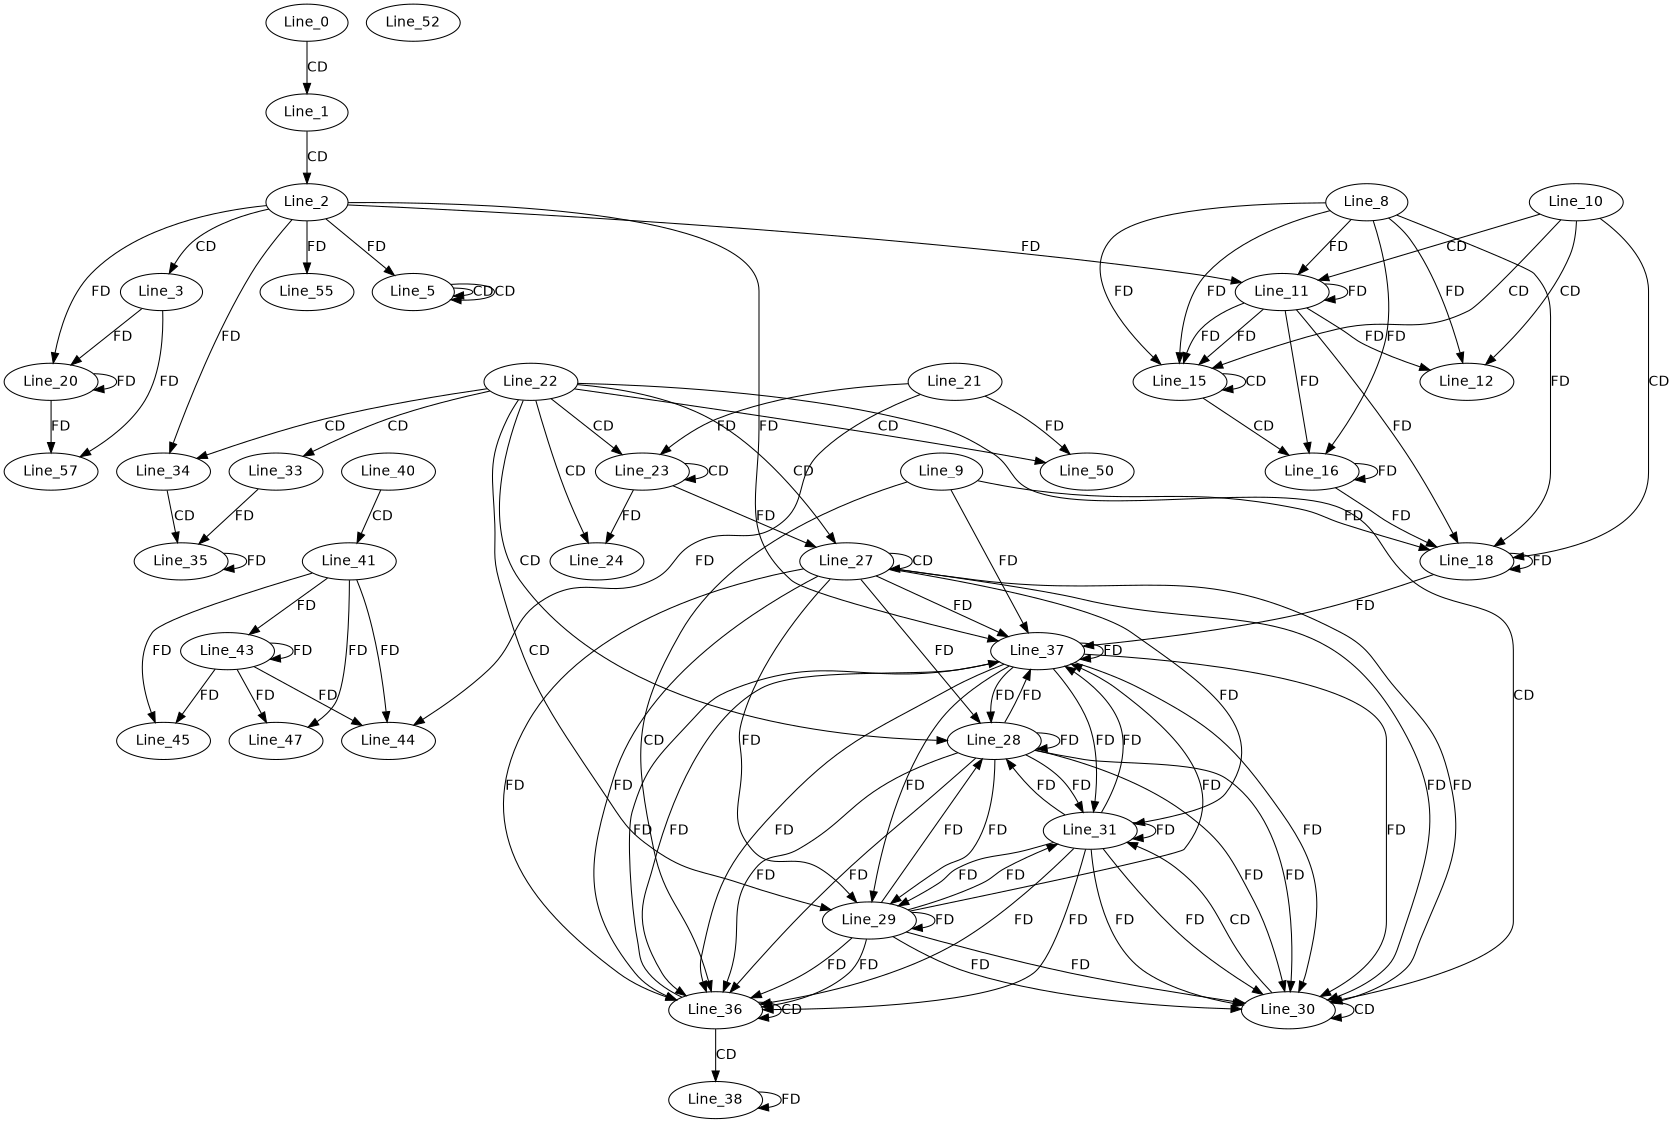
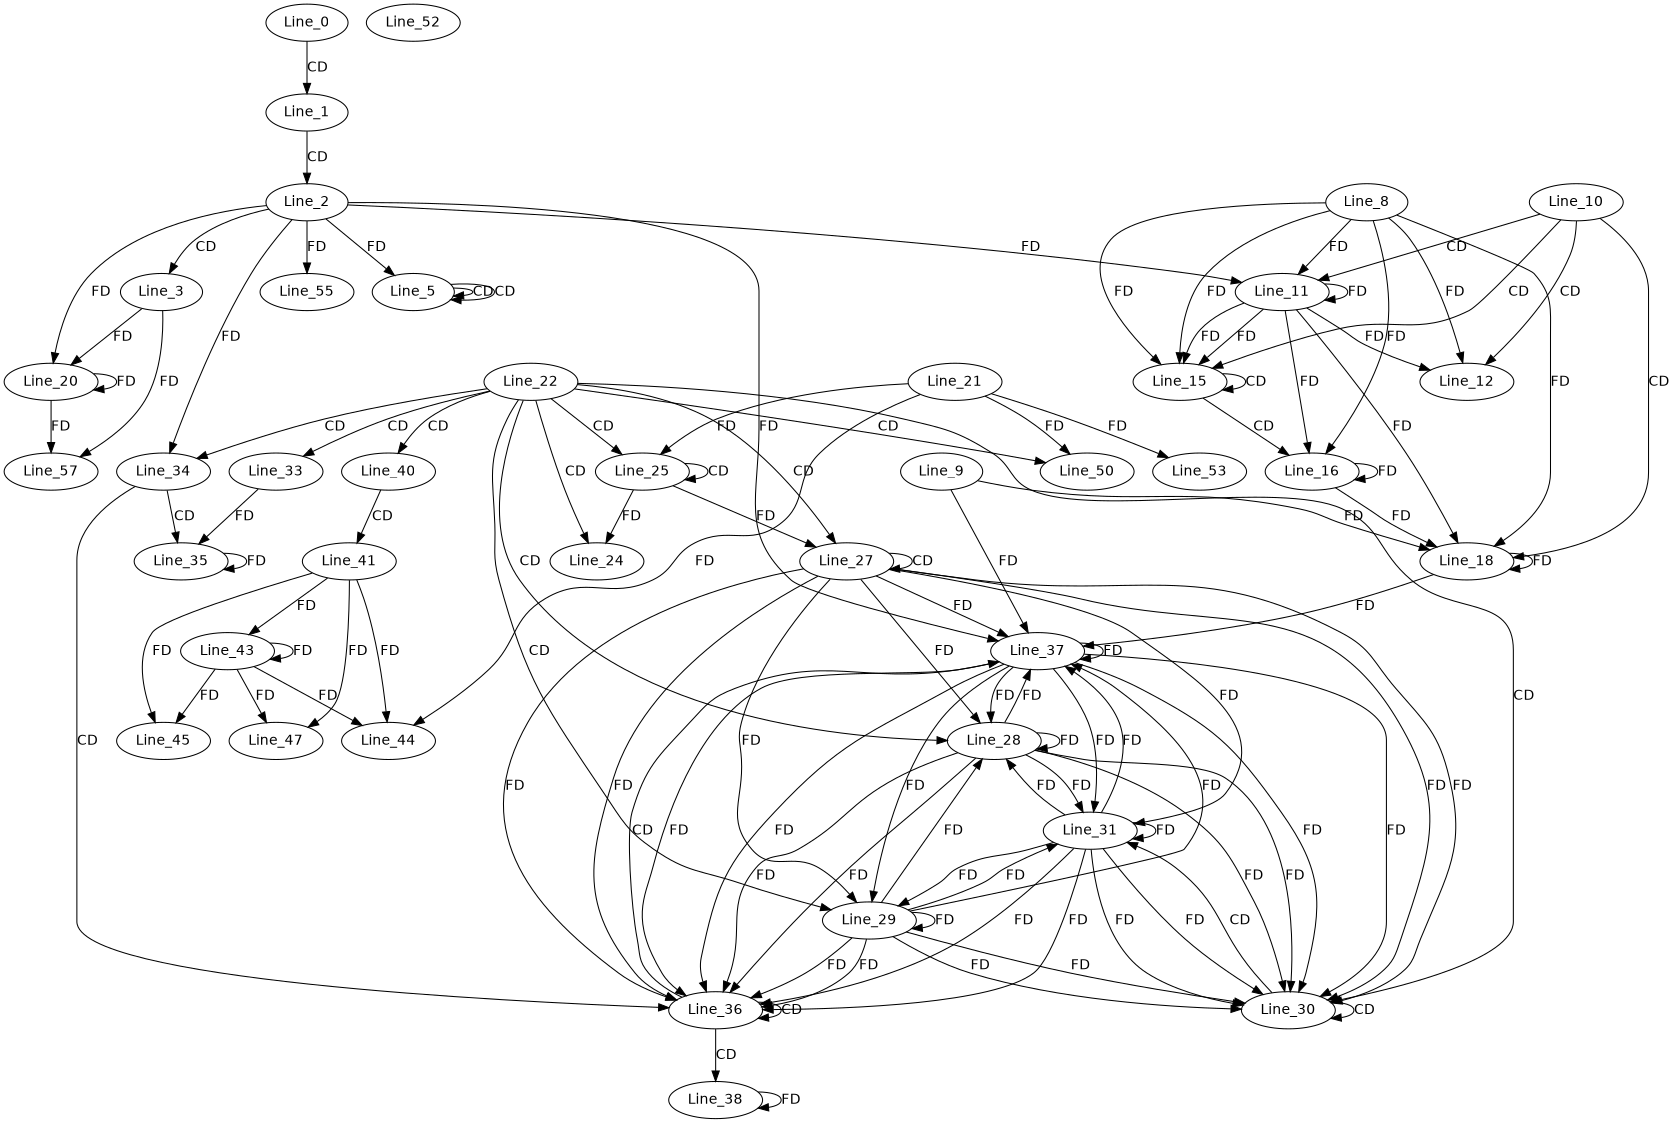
  digraph {
    fontname="DejaVu Sans"
    node [fontname="DejaVu Sans"]
    edge [fontname="DejaVu Sans"]
    Line_0
    Line_1
    Line_2
    Line_3
    Line_5
    Line_11
    Line_20
    Line_34
    Line_37
    Line_55
    Line_57
    Line_10
    Line_12
    Line_15
    Line_18
    Line_16
    Line_36
    Line_35
    Line_28
    Line_29
    Line_30
    Line_31
    Line_8
    Line_9
    Line_22
-   Line_23
+   Line_23 [label=Line_25]
    Line_24
    Line_27
    Line_33
    Line_40
    Line_50
    Line_41
    Line_21
    Line_44
+   Line_53
    Line_38
    Line_43
    Line_45
    Line_47
    Line_52
    Line_0 -> Line_1 [label=CD]
    Line_1 -> Line_2 [label=CD]
    Line_2 -> Line_3 [label=CD]
    Line_2 -> Line_5 [label=FD]
    Line_2 -> Line_11 [label=FD]
    Line_2 -> Line_20 [label=FD]
    Line_2 -> Line_34 [label=FD]
    Line_2 -> Line_37 [label=FD]
    Line_2 -> Line_55 [label=FD]
    Line_3 -> Line_20 [label=FD]
    Line_3 -> Line_57 [label=FD]
    Line_5 -> Line_5 [label=CD]
    Line_5 -> Line_5 [label=CD]
    Line_11 -> Line_11 [label=FD]
    Line_11 -> Line_12 [label=FD]
    Line_11 -> Line_15 [label=FD]
    Line_11 -> Line_15 [label=FD]
    Line_11 -> Line_18 [label=FD]
    Line_11 -> Line_16 [label=FD]
    Line_20 -> Line_20 [label=FD]
    Line_20 -> Line_57 [label=FD]
-   Line_9 -> Line_36 [label=CD]
+   Line_34 -> Line_36 [label=CD]
    Line_34 -> Line_35 [label=CD]
    Line_37 -> Line_37 [label=FD]
    Line_37 -> Line_36 [label=FD]
    Line_37 -> Line_36 [label=FD]
    Line_37 -> Line_28 [label=FD]
    Line_37 -> Line_29 [label=FD]
    Line_37 -> Line_30 [label=FD]
    Line_37 -> Line_30 [label=FD]
    Line_37 -> Line_31 [label=FD]
    Line_10 -> Line_11 [label=CD]
    Line_10 -> Line_12 [label=CD]
    Line_10 -> Line_15 [label=CD]
    Line_10 -> Line_18 [label=CD]
    Line_15 -> Line_15 [label=CD]
    Line_15 -> Line_16 [label=CD]
    Line_18 -> Line_37 [label=FD]
    Line_18 -> Line_18 [label=FD]
    Line_16 -> Line_18 [label=FD]
    Line_16 -> Line_16 [label=FD]
-   Line_36 -> Line_37 [label=FD]
+   Line_36 -> Line_37 [label=CD]
    Line_36 -> Line_36 [label=CD]
    Line_36 -> Line_38 [label=CD]
    Line_35 -> Line_35 [label=FD]
    Line_28 -> Line_37 [label=FD]
    Line_28 -> Line_36 [label=FD]
    Line_28 -> Line_36 [label=FD]
    Line_28 -> Line_28 [label=FD]
-   Line_28 -> Line_29 [label=FD]
    Line_28 -> Line_30 [label=FD]
    Line_28 -> Line_30 [label=FD]
    Line_28 -> Line_31 [label=FD]
    Line_29 -> Line_37 [label=FD]
    Line_29 -> Line_36 [label=FD]
    Line_29 -> Line_36 [label=FD]
    Line_29 -> Line_28 [label=FD]
    Line_29 -> Line_29 [label=FD]
    Line_29 -> Line_30 [label=FD]
    Line_29 -> Line_30 [label=FD]
    Line_29 -> Line_31 [label=FD]
    Line_30 -> Line_30 [label=CD]
    Line_30 -> Line_31 [label=CD]
    Line_31 -> Line_37 [label=FD]
    Line_31 -> Line_36 [label=FD]
    Line_31 -> Line_36 [label=FD]
    Line_31 -> Line_28 [label=FD]
    Line_31 -> Line_29 [label=FD]
    Line_31 -> Line_30 [label=FD]
    Line_31 -> Line_30 [label=FD]
    Line_31 -> Line_31 [label=FD]
    Line_8 -> Line_11 [label=FD]
    Line_8 -> Line_12 [label=FD]
    Line_8 -> Line_15 [label=FD]
    Line_8 -> Line_15 [label=FD]
    Line_8 -> Line_18 [label=FD]
    Line_8 -> Line_16 [label=FD]
    Line_9 -> Line_37 [label=FD]
    Line_9 -> Line_18 [label=FD]
    Line_22 -> Line_34 [label=CD]
    Line_22 -> Line_28 [label=CD]
    Line_22 -> Line_29 [label=CD]
    Line_22 -> Line_30 [label=CD]
    Line_22 -> Line_23 [label=CD]
    Line_22 -> Line_24 [label=CD]
    Line_22 -> Line_27 [label=CD]
    Line_22 -> Line_33 [label=CD]
+   Line_22 -> Line_40 [label=CD]
    Line_22 -> Line_50 [label=CD]
    Line_23 -> Line_23 [label=CD]
    Line_23 -> Line_24 [label=FD]
    Line_23 -> Line_27 [label=FD]
    Line_27 -> Line_37 [label=FD]
    Line_27 -> Line_36 [label=FD]
    Line_27 -> Line_36 [label=FD]
    Line_27 -> Line_28 [label=FD]
    Line_27 -> Line_29 [label=FD]
    Line_27 -> Line_30 [label=FD]
    Line_27 -> Line_30 [label=FD]
    Line_27 -> Line_31 [label=FD]
    Line_27 -> Line_27 [label=CD]
    Line_33 -> Line_35 [label=FD]
    Line_40 -> Line_41 [label=CD]
    Line_41 -> Line_44 [label=FD]
    Line_41 -> Line_43 [label=FD]
    Line_41 -> Line_45 [label=FD]
    Line_41 -> Line_47 [label=FD]
    Line_21 -> Line_23 [label=FD]
    Line_21 -> Line_50 [label=FD]
    Line_21 -> Line_44 [label=FD]
+   Line_21 -> Line_53 [label=FD]
    Line_38 -> Line_38 [label=FD]
    Line_43 -> Line_44 [label=FD]
    Line_43 -> Line_43 [label=FD]
    Line_43 -> Line_45 [label=FD]
    Line_43 -> Line_47 [label=FD]
  }
